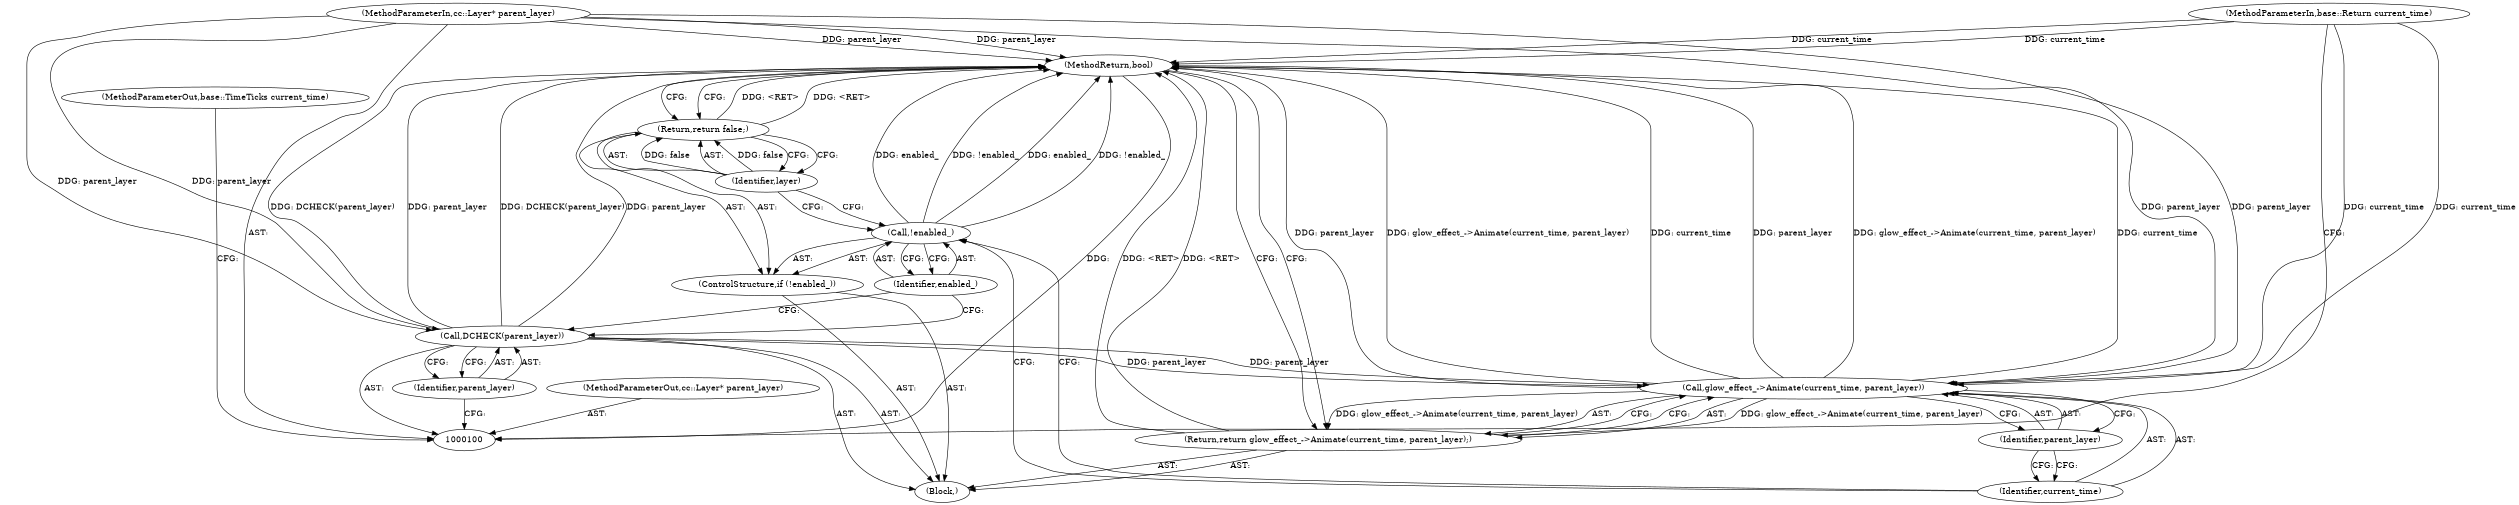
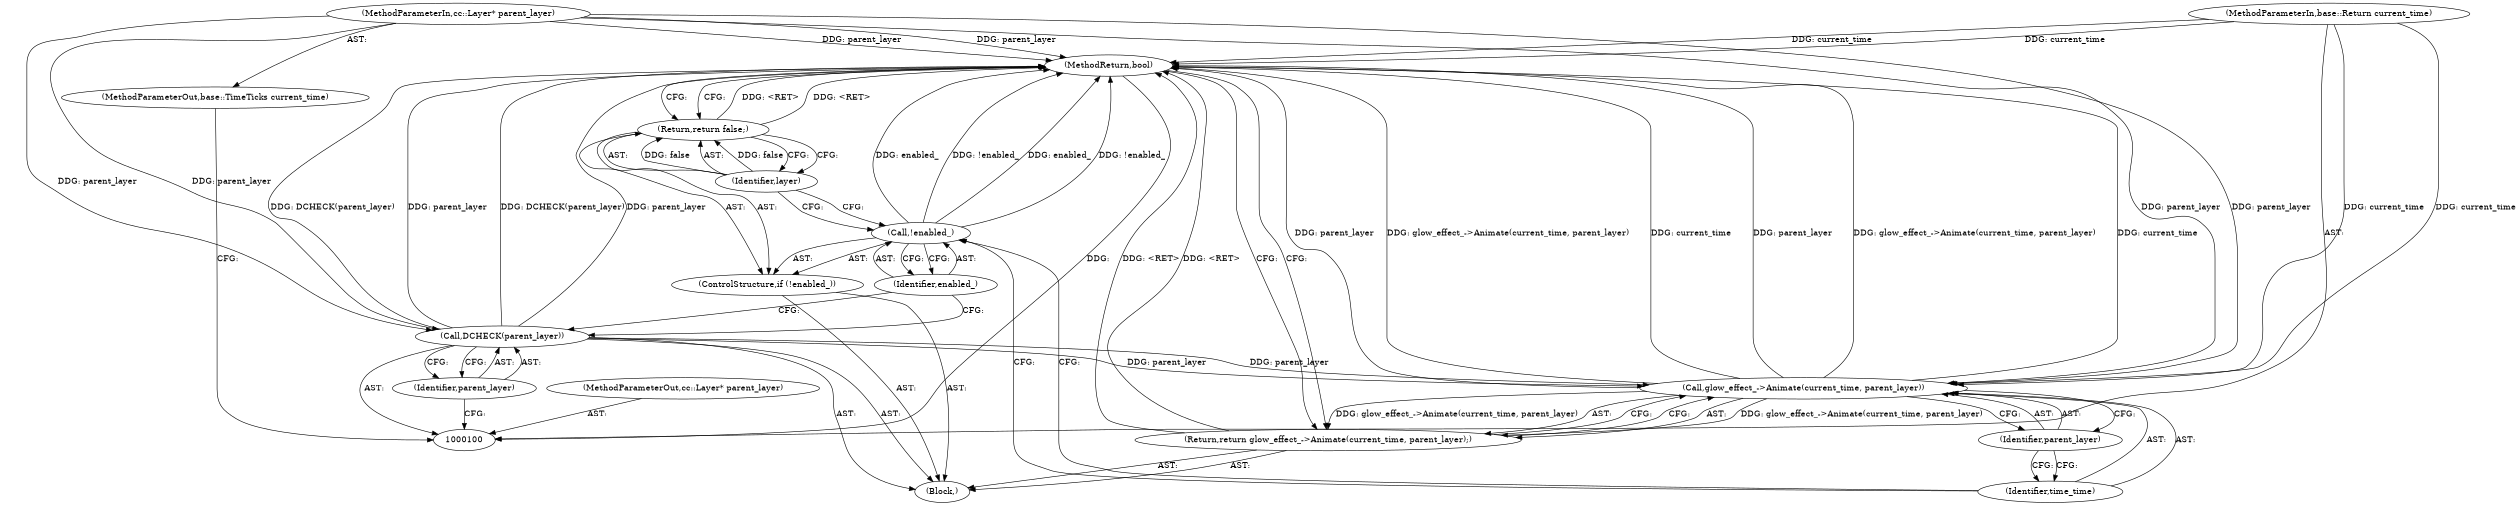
  digraph {
    n1 [label="(MethodReturn,bool)"]
    n2 [label="(Return,return false;)"]
    n3 [label="(Return,return glow_effect_->Animate(current_time, parent_layer);)"]
    1000100
    n5 [label="(ControlStructure,if (!enabled_))"]
    n6 [label="(Identifier,layer)"]
    n7 [label="(Call,glow_effect_->Animate(current_time, parent_layer))"]
    n8 [label="(Block,)"]
    n9 [label="(MethodParameterIn,base::Return current_time)"]
    n10 [label="(Identifier,parent_layer)"]
    n11 [label="(MethodParameterOut,base::TimeTicks current_time)"]
    n12 [label="(MethodParameterIn,cc::Layer* parent_layer)"]
    n13 [label="(Call,DCHECK(parent_layer))"]
    n14 [label="(Identifier,parent_layer)"]
    n15 [label="(MethodParameterOut,cc::Layer* parent_layer)"]
    n16 [label="(Call,!enabled_)"]
    n17 [label="(Identifier,enabled_)"]
-   n18 [label="(Identifier,current_time)"]
+   n18 [label="(Identifier,time_time)"]
    n1 -> n2 [label="CFG: "]
    n1 -> n2 [label="CFG: "]
    n1 -> n3 [label="CFG: "]
    n1 -> n3 [label="CFG: "]
    n1 -> 1000100 [label="DDG: "]
    n2 -> n1 [label="DDG: <RET>"]
    n2 -> n1 [label="DDG: <RET>"]
    n2 -> n5 [label="AST: "]
    n2 -> n5 [label="AST: "]
    n2 -> n6 [label="CFG: "]
    n2 -> n6 [label="CFG: "]
    n3 -> n1 [label="DDG: <RET>"]
    n3 -> n1 [label="DDG: <RET>"]
    n3 -> n7 [label="CFG: "]
    n3 -> n7 [label="CFG: "]
    n3 -> n8 [label="AST: "]
    n3 -> n8 [label="AST: "]
    n5 -> n8 [label="AST: "]
    n5 -> n8 [label="AST: "]
    n6 -> n2 [label="AST: "]
    n6 -> n2 [label="DDG: false"]
    n6 -> n2 [label="AST: "]
    n6 -> n2 [label="DDG: false"]
    n6 -> n16 [label="CFG: "]
    n6 -> n16 [label="CFG: "]
    n7 -> n1 [label="DDG: parent_layer"]
    n7 -> n1 [label="DDG: glow_effect_->Animate(current_time, parent_layer)"]
    n7 -> n1 [label="DDG: current_time"]
    n7 -> n1 [label="DDG: parent_layer"]
    n7 -> n1 [label="DDG: glow_effect_->Animate(current_time, parent_layer)"]
    n7 -> n1 [label="DDG: current_time"]
    n7 -> n3 [label="AST: "]
    n7 -> n3 [label="DDG: glow_effect_->Animate(current_time, parent_layer)"]
    n7 -> n3 [label="AST: "]
    n7 -> n3 [label="DDG: glow_effect_->Animate(current_time, parent_layer)"]
    n7 -> n10 [label="CFG: "]
    n7 -> n10 [label="CFG: "]
    n9 -> n1 [label="DDG: current_time"]
    n9 -> n1 [label="DDG: current_time"]
-   n9 -> 1000100 [label="CFG: "]
+   n9 -> 1000100 [label="AST: "]
    n9 -> n7 [label="DDG: current_time"]
    n9 -> n7 [label="DDG: current_time"]
    n10 -> n7 [label="AST: "]
    n10 -> n7 [label="AST: "]
    n10 -> n18 [label="CFG: "]
    n10 -> n18 [label="CFG: "]
    n11 -> 1000100 [label="CFG: "]
    n12 -> n1 [label="DDG: parent_layer"]
    n12 -> n1 [label="DDG: parent_layer"]
-   n12 -> 1000100 [label="AST: "]
+   n12 -> n11 [label="AST: "]
    n12 -> n7 [label="DDG: parent_layer"]
    n12 -> n7 [label="DDG: parent_layer"]
    n12 -> n13 [label="DDG: parent_layer"]
    n12 -> n13 [label="DDG: parent_layer"]
    n13 -> n1 [label="DDG: DCHECK(parent_layer)"]
    n13 -> n1 [label="DDG: parent_layer"]
    n13 -> n1 [label="DDG: DCHECK(parent_layer)"]
    n13 -> n1 [label="DDG: parent_layer"]
    n13 -> 1000100 [label="AST: "]
    n13 -> n7 [label="DDG: parent_layer"]
    n13 -> n7 [label="DDG: parent_layer"]
    n13 -> n8 [label="AST: "]
    n13 -> n8 [label="AST: "]
    n13 -> n14 [label="CFG: "]
    n13 -> n14 [label="CFG: "]
    n14 -> 1000100 [label="CFG: "]
    n14 -> n13 [label="AST: "]
    n14 -> n13 [label="AST: "]
    n15 -> 1000100 [label="AST: "]
    n16 -> n1 [label="DDG: enabled_"]
    n16 -> n1 [label="DDG: !enabled_"]
    n16 -> n1 [label="DDG: enabled_"]
    n16 -> n1 [label="DDG: !enabled_"]
    n16 -> n5 [label="AST: "]
    n16 -> n5 [label="AST: "]
    n16 -> n17 [label="CFG: "]
    n16 -> n17 [label="CFG: "]
    n17 -> n13 [label="CFG: "]
    n17 -> n13 [label="CFG: "]
    n17 -> n16 [label="AST: "]
    n17 -> n16 [label="AST: "]
    n18 -> n7 [label="AST: "]
    n18 -> n7 [label="AST: "]
    n18 -> n16 [label="CFG: "]
    n18 -> n16 [label="CFG: "]
  }
